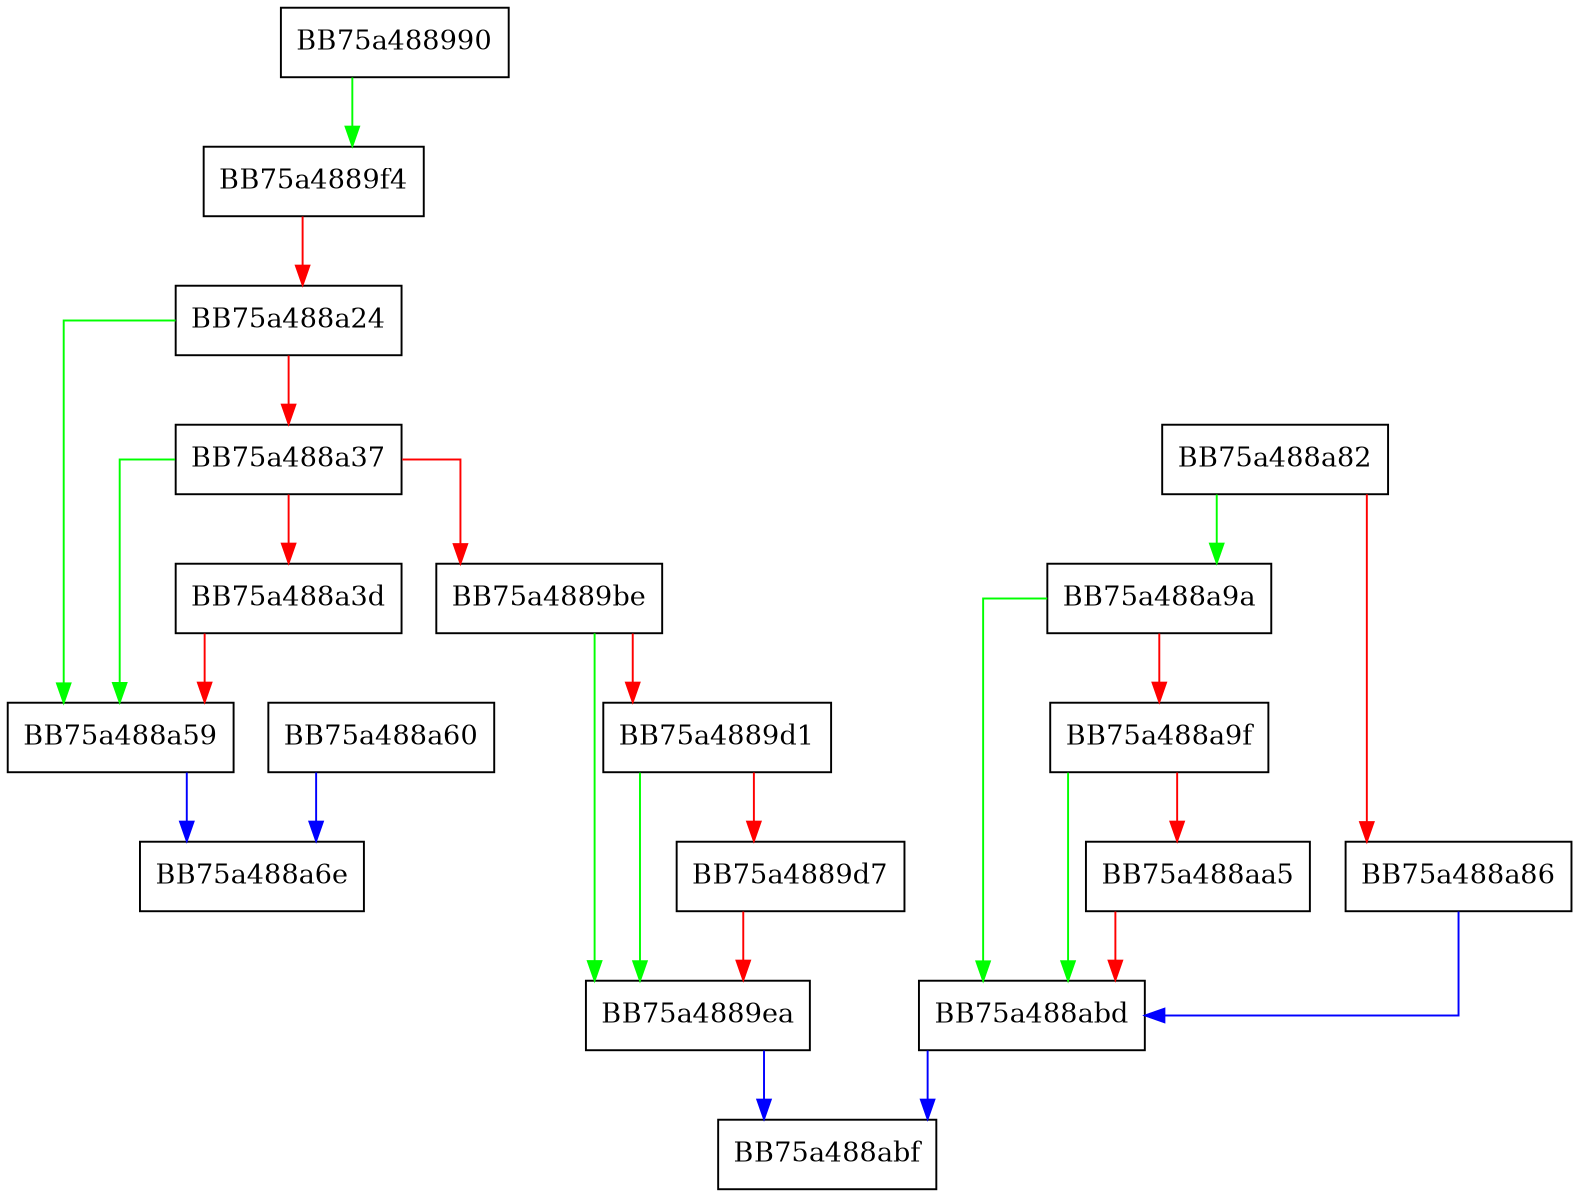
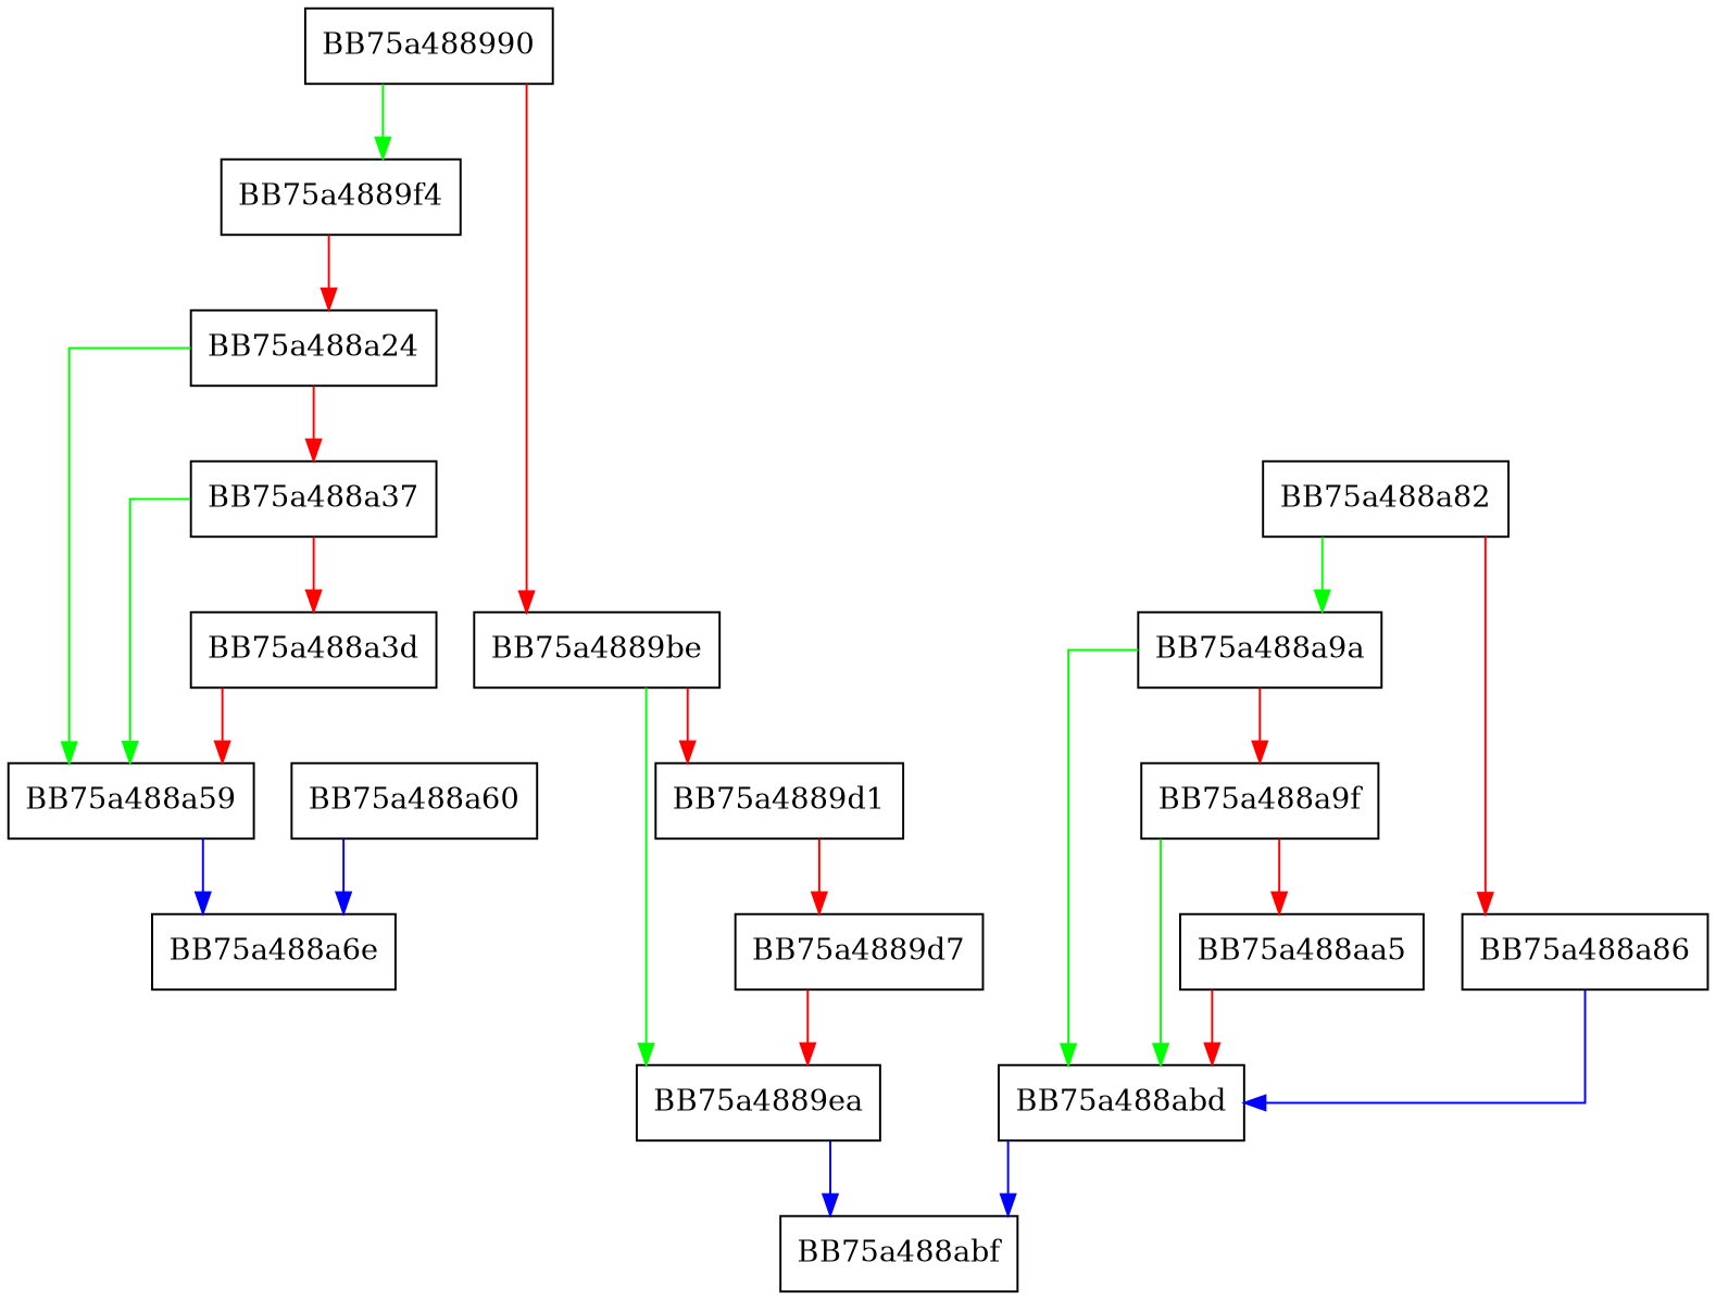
  digraph {
    splines=ortho
    node [shape=box]
    edge [color=red]
    BB75a488990
    BB75a4889f4
    BB75a4889be
    BB75a488a24
    BB75a4889ea
    BB75a4889d1
    BB75a488a60
    BB75a488a6e
    BB75a488a59
    BB75a488a37
    BB75a488abf
    BB75a4889d7
    BB75a488a3d
    BB75a488a82
    BB75a488a9a
    BB75a488a86
    BB75a488abd
    BB75a488a9f
    BB75a488aa5
    BB75a488990 -> BB75a4889f4 [color=green]
-   BB75a488a37 -> BB75a4889be
+   BB75a488990 -> BB75a4889be
    BB75a4889f4 -> BB75a488a24
    BB75a4889be -> BB75a4889ea [color=green]
    BB75a4889be -> BB75a4889d1
    BB75a488a24 -> BB75a488a59 [color=green]
    BB75a488a24 -> BB75a488a37
    BB75a4889ea -> BB75a488abf [color=blue]
-   BB75a4889d1 -> BB75a4889ea [color=green]
    BB75a4889d1 -> BB75a4889d7
    BB75a488a60 -> BB75a488a6e [color=blue]
    BB75a488a59 -> BB75a488a6e [color=blue]
    BB75a488a37 -> BB75a488a59 [color=green]
    BB75a488a37 -> BB75a488a3d
    BB75a4889d7 -> BB75a4889ea
    BB75a488a3d -> BB75a488a59
    BB75a488a82 -> BB75a488a9a [color=green]
    BB75a488a82 -> BB75a488a86
    BB75a488a9a -> BB75a488abd [color=green]
    BB75a488a9a -> BB75a488a9f
    BB75a488a86 -> BB75a488abd [color=blue]
    BB75a488abd -> BB75a488abf [color=blue]
    BB75a488a9f -> BB75a488abd [color=green]
    BB75a488a9f -> BB75a488aa5
    BB75a488aa5 -> BB75a488abd
  }
